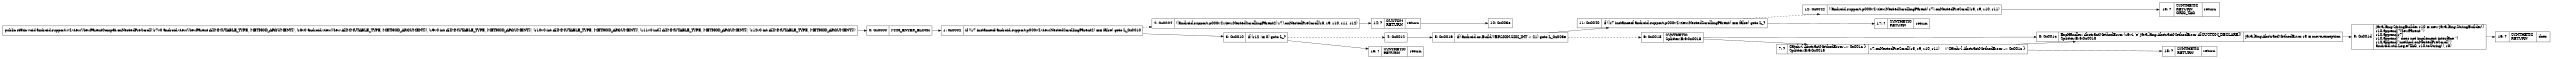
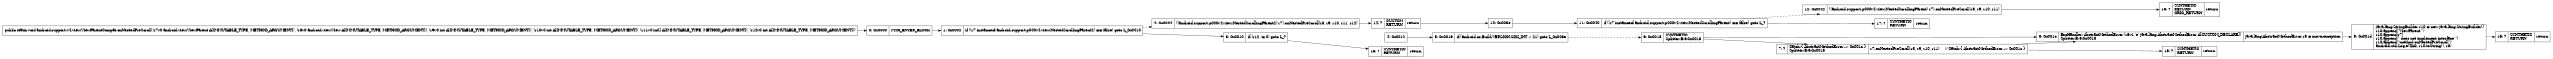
  digraph {
    rankdir=LR
    node [shape=record]
    n1 [label="{0\:\ 0x0000|MTH_ENTER_BLOCK\l}"]
    n2 [label="{1\:\ 0x0002|if ((r7 instanceof android.support.p000v4.view.NestedScrollingParent2) == false) goto L_0x0010\l}"]
    n3 [label="{2\:\ 0x0004|((android.support.p000v4.view.NestedScrollingParent2) r7).onNestedPreScroll(r8, r9, r10, r11, r12)\l}"]
    n4 [label="{3\:\ 0x0010|if (r12 != 0) goto L_?\l}"]
    n5 [label="{14\:\ ?|CUSTOM\lRETURN\l|return\l}"]
    n6 [label="{4\:\ 0x0012}"]
    n7 [label="{15\:\ ?|SYNTHETIC\lRETURN\l|return\l}"]
    n8 [label="{10\:\ 0x003e}"]
    n9 [label="{5\:\ 0x0016|if (android.os.Build.VERSION.SDK_INT \< 21) goto L_0x003e\l}"]
    n10 [label="{6\:\ 0x0018|SYNTHETIC\lSplitter:B:6:0x0018\l}"]
    n11 [label="{7\:\ ?|Catch:\{ AbstractMethodError \-\> 0x001c \}\lSplitter:B:6:0x0018\l|r7.onNestedPreScroll(r8, r9, r10, r11)     \/\/ Catch:\{ AbstractMethodError \-\> 0x001c \}\l}"]
    n12 [label="{8\:\ 0x001c|ExcHandler: AbstractMethodError (r8v1 'e' java.lang.AbstractMethodError A[CUSTOM_DECLARE])\lSplitter:B:6:0x0018\l|java.lang.AbstractMethodError r8 = move\-exception\l}"]
    n13 [label="{11\:\ 0x0040|if ((r7 instanceof android.support.p000v4.view.NestedScrollingParent) == false) goto L_?\l}"]
    n14 [label="{18\:\ ?|SYNTHETIC\lRETURN\l|return\l}"]
    n15 [label="{9\:\ 0x001d|java.lang.StringBuilder r10 = new java.lang.StringBuilder()\lr10.append(\"ViewParent \")\lr10.append(r7)\lr10.append(\" does not implement interface \")\lr10.append(\"method onNestedPreScroll\")\landroid.util.Log.e(TAG, r10.toString(), r8)\l}"]
-   n16 [label="{16\:\ ?|SYNTHETIC\lRETURN\l|does\l}"]
+   n16 [label="{16\:\ ?|SYNTHETIC\lRETURN\l|return\l}"]
    n17 [label="{12\:\ 0x0042|((android.support.p000v4.view.NestedScrollingParent) r7).onNestedPreScroll(r8, r9, r10, r11)\l}"]
    n18 [label="{17\:\ ?|SYNTHETIC\lRETURN\l|return\l}"]
-   n19 [label="{13\:\ ?|SYNTHETIC\lRETURN\lORIG_TAG\l|return\l}"]
+   n19 [label="{13\:\ ?|SYNTHETIC\lRETURN\lORIG_RETURN\l|return\l}"]
    n20 [label="{public static void android.support.v4.view.ViewParentCompat.onNestedPreScroll((r7v0 android.view.ViewParent A[IMMUTABLE_TYPE, METHOD_ARGUMENT]), (r8v0 android.view.View A[IMMUTABLE_TYPE, METHOD_ARGUMENT]), (r9v0 int A[IMMUTABLE_TYPE, METHOD_ARGUMENT]), (r10v0 int A[IMMUTABLE_TYPE, METHOD_ARGUMENT]), (r11v0 int[] A[IMMUTABLE_TYPE, METHOD_ARGUMENT]), (r12v0 int A[IMMUTABLE_TYPE, METHOD_ARGUMENT])) }"]
    n1 -> n2
    n2 -> n3 [style=dashed]
    n2 -> n4
    n3 -> n5
-   n4 -> n6 [style=dashed]
    n4 -> n7
    n5 -> n8
    n6 -> n9
-   n9 -> n13
+   n8 -> n13
    n9 -> n10 [style=dashed]
    n10 -> n11
    n10 -> n12
    n11 -> n12
    n11 -> n14
    n12 -> n15
    n13 -> n17 [style=dashed]
    n13 -> n18
    n15 -> n16
    n17 -> n19
    n20 -> n1
  }
